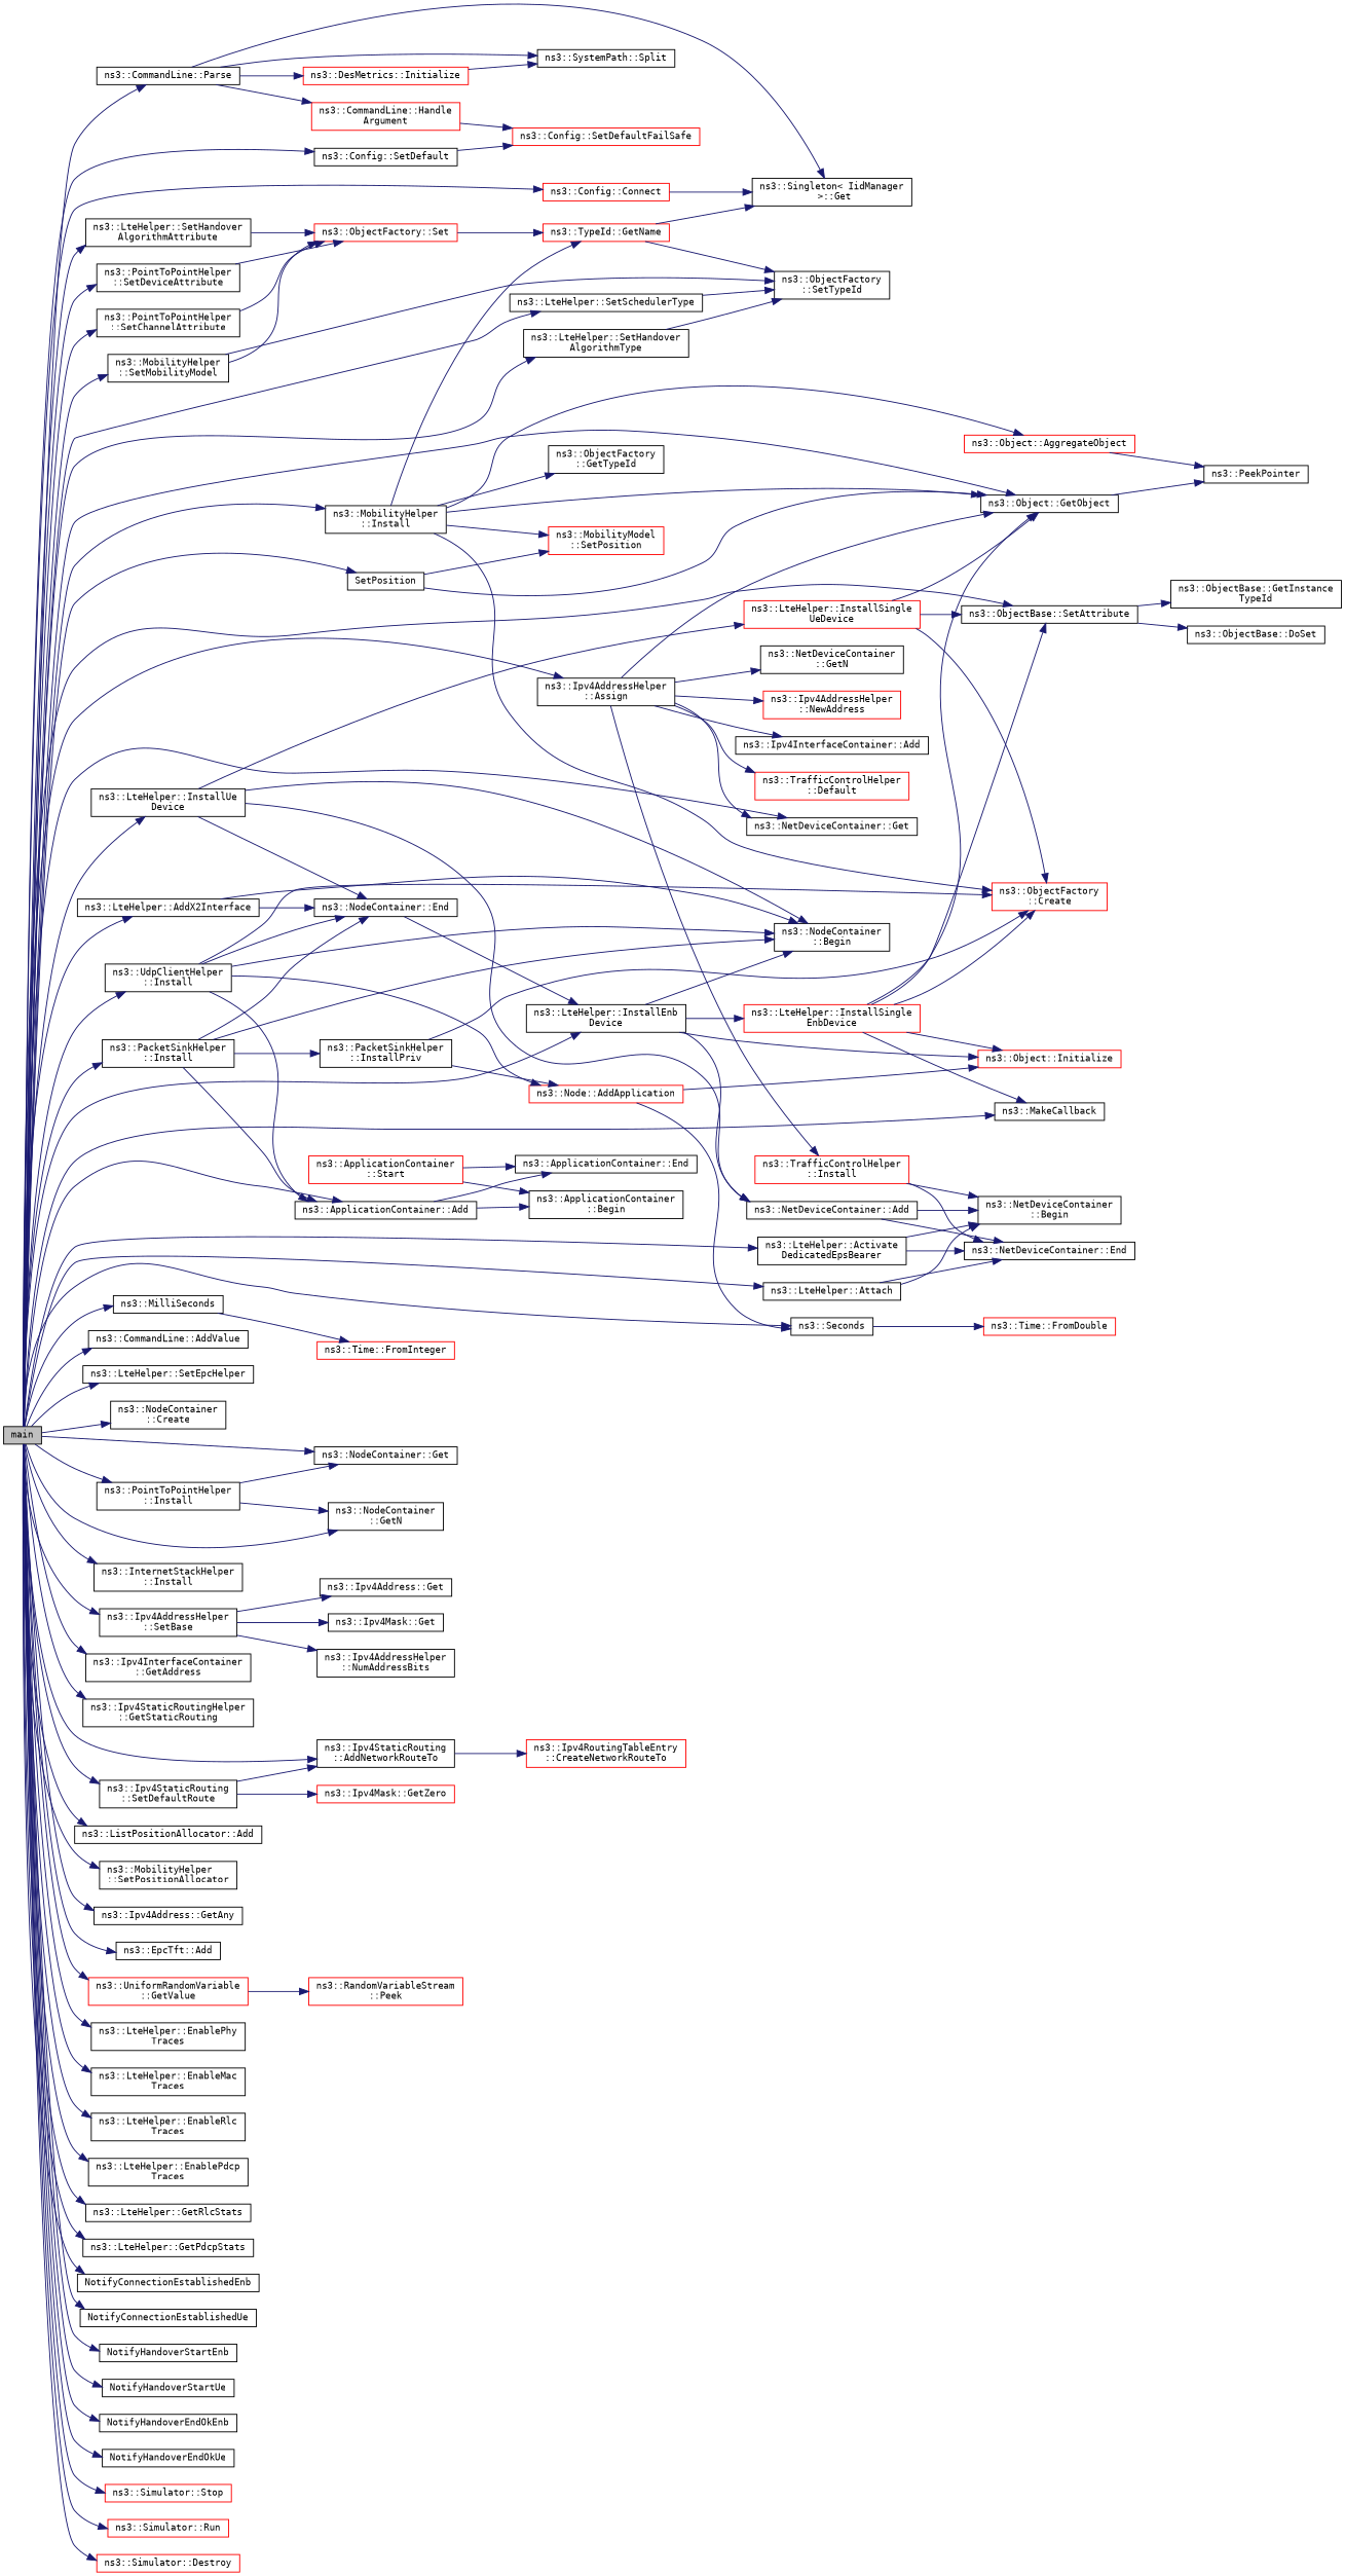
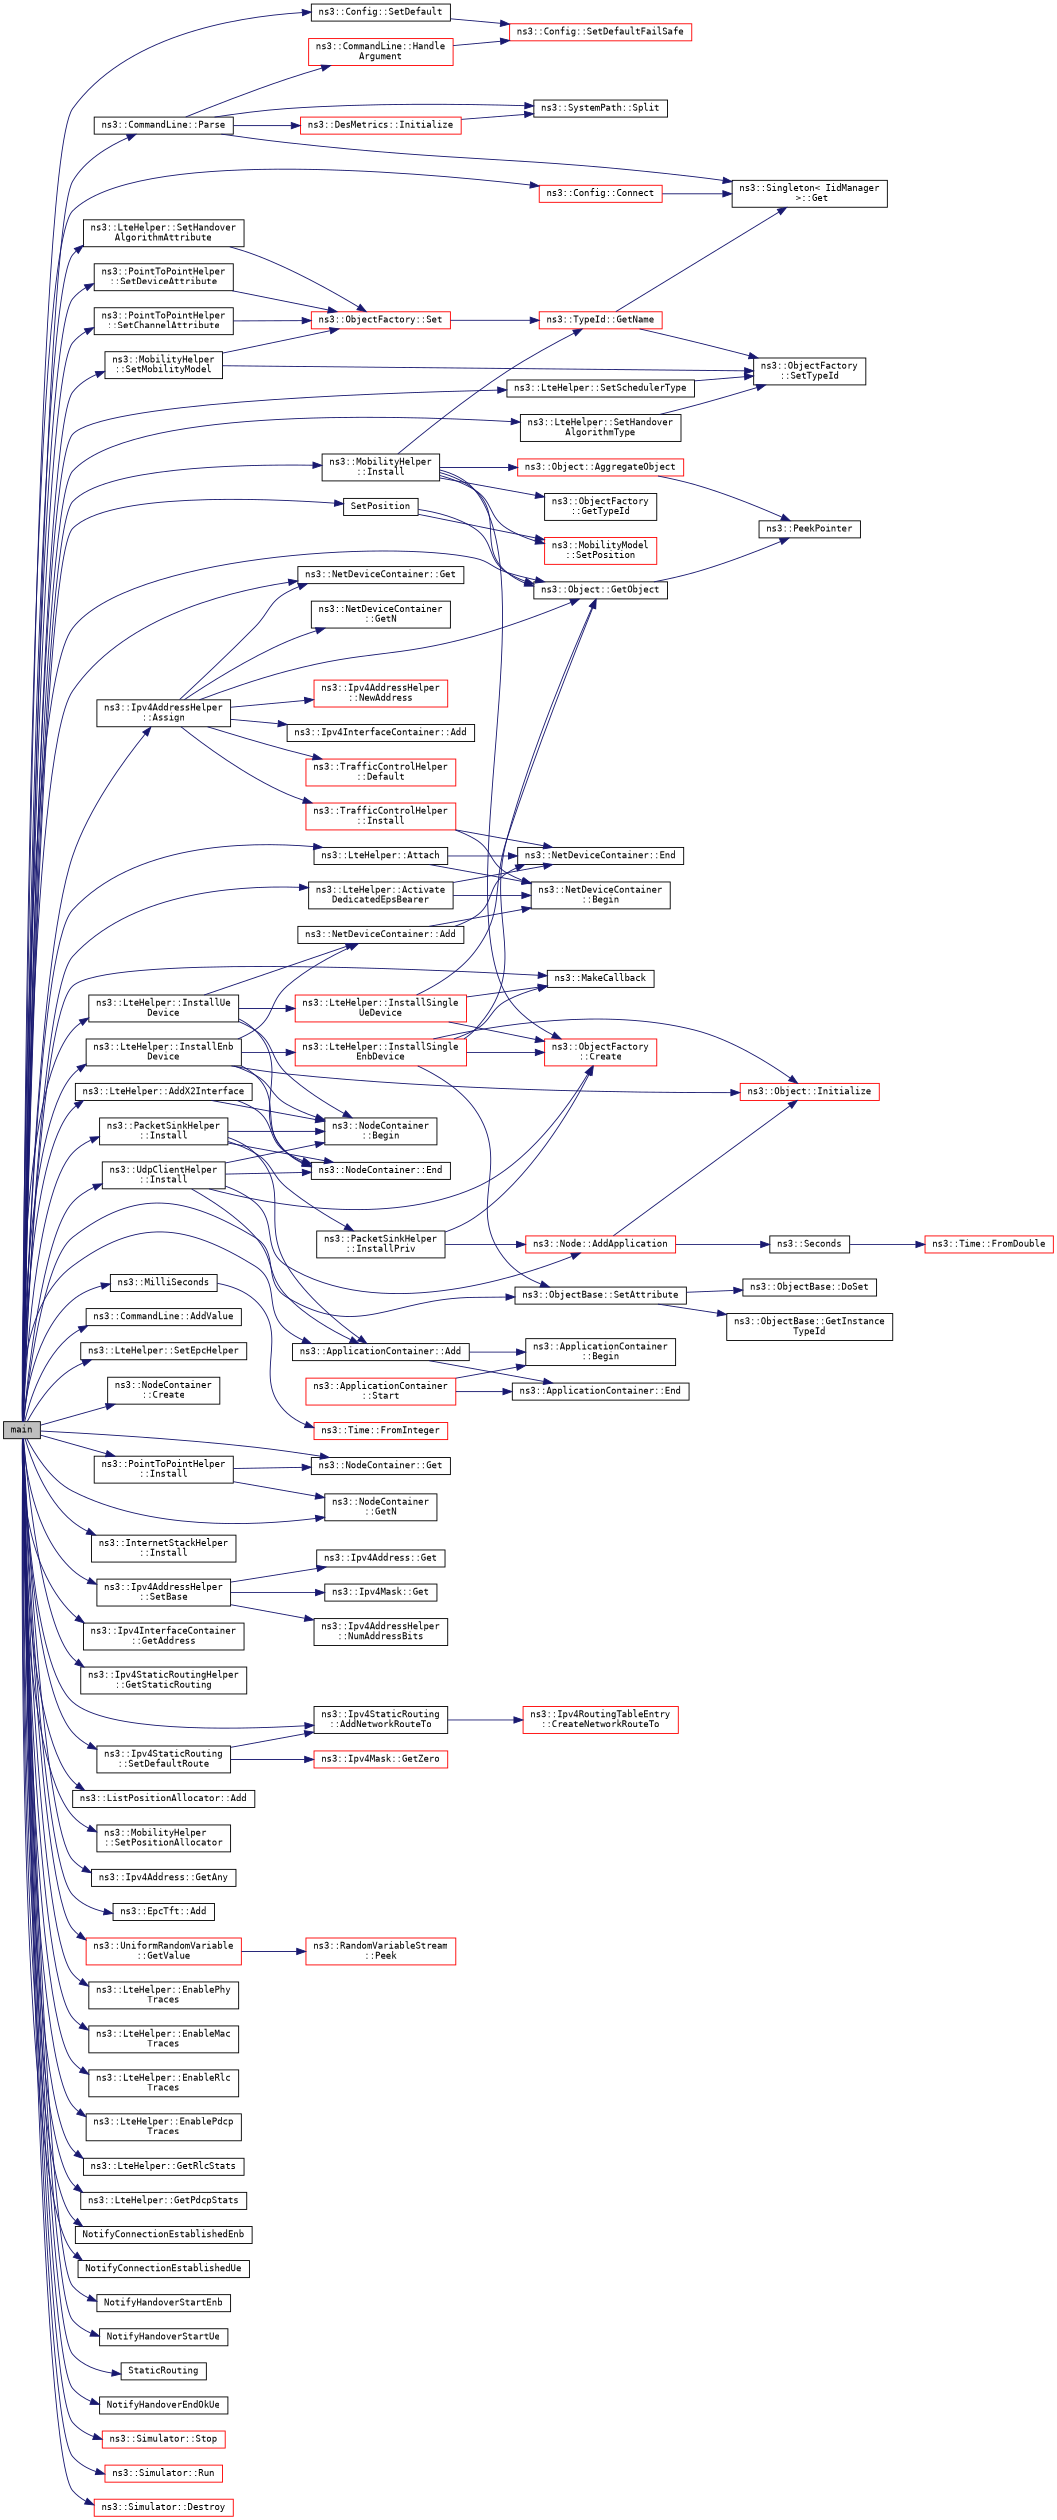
  digraph {
    fontname="DejaVu Sans Mono"
    rankdir=LR
    node [color=black fillcolor=white fontname="DejaVu Sans Mono" fontsize=10 shape=record style=filled]
    edge [color=midnightblue fontname="DejaVu Sans Mono" fontsize=10 labelfontname=Helvetica labelfontsize=10 style=solid]
    n1 [fillcolor=grey75 fontcolor=black height=0.2 label=main width=0.4]
    n2 [height=0.2 label="ns3::Config::SetDefault" width=0.4]
    n3 [height=0.2 label="ns3::MilliSeconds" width=0.4]
    n4 [height=0.2 label="ns3::CommandLine::AddValue" width=0.4]
    n5 [height=0.2 label="ns3::CommandLine::Parse" width=0.4]
    n6 [height=0.2 label="ns3::LteHelper::SetEpcHelper" width=0.4]
    n7 [height=0.2 label="ns3::LteHelper::SetSchedulerType" width=0.4]
    n8 [height=0.2 label="ns3::LteHelper::SetHandover\lAlgorithmType" width=0.4]
    n9 [height=0.2 label="ns3::LteHelper::SetHandover\lAlgorithmAttribute" width=0.4]
    n10 [height=0.2 label="ns3::NodeContainer\l::Create" width=0.4]
    n11 [height=0.2 label="ns3::NodeContainer::Get" width=0.4]
    n12 [height=0.2 label="ns3::InternetStackHelper\l::Install" width=0.4]
    n13 [height=0.2 label="ns3::PointToPointHelper\l::SetDeviceAttribute" width=0.4]
    n14 [height=0.2 label="ns3::PointToPointHelper\l::SetChannelAttribute" width=0.4]
    n15 [height=0.2 label="ns3::Seconds" width=0.4]
    n16 [height=0.2 label="ns3::PointToPointHelper\l::Install" width=0.4]
    n17 [height=0.2 label="ns3::NodeContainer\l::GetN" width=0.4]
    n18 [height=0.2 label="ns3::Ipv4AddressHelper\l::SetBase" width=0.4]
    n19 [height=0.2 label="ns3::Ipv4AddressHelper\l::Assign" width=0.4]
    n20 [height=0.2 label="ns3::NetDeviceContainer::Get" width=0.4]
    n21 [height=0.2 label="ns3::Object::GetObject" width=0.4]
    n22 [height=0.2 label="ns3::Ipv4InterfaceContainer\l::GetAddress" width=0.4]
    n23 [height=0.2 label="ns3::Ipv4StaticRoutingHelper\l::GetStaticRouting" width=0.4]
    n24 [height=0.2 label="ns3::Ipv4StaticRouting\l::AddNetworkRouteTo" width=0.4]
    n25 [height=0.2 label="ns3::ListPositionAllocator::Add" width=0.4]
    n26 [height=0.2 label="ns3::MobilityHelper\l::SetMobilityModel" width=0.4]
    n27 [height=0.2 label="ns3::MobilityHelper\l::SetPositionAllocator" width=0.4]
    n28 [height=0.2 label="ns3::MobilityHelper\l::Install" width=0.4]
    n29 [height=0.2 label=SetPosition width=0.4]
    n30 [height=0.2 label="ns3::LteHelper::InstallEnb\lDevice" width=0.4]
    n31 [height=0.2 label="ns3::MakeCallback" width=0.4]
    n32 [height=0.2 label="ns3::ObjectBase::SetAttribute" width=0.4]
    n33 [height=0.2 label="ns3::LteHelper::InstallUe\lDevice" width=0.4]
    n34 [height=0.2 label="ns3::Ipv4StaticRouting\l::SetDefaultRoute" width=0.4]
    n35 [height=0.2 label="ns3::LteHelper::Attach" width=0.4]
    n36 [height=0.2 label="ns3::ApplicationContainer::Add" width=0.4]
    n37 [height=0.2 label="ns3::Ipv4Address::GetAny" width=0.4]
    n38 [height=0.2 label="ns3::PacketSinkHelper\l::Install" width=0.4]
    n39 [height=0.2 label="ns3::UdpClientHelper\l::Install" width=0.4]
    n40 [height=0.2 label="ns3::EpcTft::Add" width=0.4]
    n41 [height=0.2 label="ns3::LteHelper::Activate\lDedicatedEpsBearer" width=0.4]
    n42 [color=red height=0.2 label="ns3::UniformRandomVariable\l::GetValue" width=0.4]
    n43 [height=0.2 label="ns3::LteHelper::AddX2Interface" width=0.4]
    n44 [height=0.2 label="ns3::LteHelper::EnablePhy\lTraces" width=0.4]
    n45 [height=0.2 label="ns3::LteHelper::EnableMac\lTraces" width=0.4]
    n46 [height=0.2 label="ns3::LteHelper::EnableRlc\lTraces" width=0.4]
    n47 [height=0.2 label="ns3::LteHelper::EnablePdcp\lTraces" width=0.4]
    n48 [height=0.2 label="ns3::LteHelper::GetRlcStats" width=0.4]
    n49 [height=0.2 label="ns3::LteHelper::GetPdcpStats" width=0.4]
    n50 [color=red height=0.2 label="ns3::Config::Connect" width=0.4]
    n51 [height=0.2 label=NotifyConnectionEstablishedEnb width=0.4]
    n52 [height=0.2 label=NotifyConnectionEstablishedUe width=0.4]
    n53 [height=0.2 label=NotifyHandoverStartEnb width=0.4]
    n54 [height=0.2 label=NotifyHandoverStartUe width=0.4]
-   n55 [height=0.2 label=NotifyHandoverEndOkEnb width=0.4]
+   n55 [height=0.2 label=StaticRouting width=0.4]
    n56 [height=0.2 label=NotifyHandoverEndOkUe width=0.4]
    n57 [color=red height=0.2 label="ns3::Simulator::Stop" width=0.4]
    n58 [color=red height=0.2 label="ns3::Simulator::Run" width=0.4]
    n59 [color=red height=0.2 label="ns3::Simulator::Destroy" width=0.4]
    n60 [color=red height=0.2 label="ns3::Config::SetDefaultFailSafe" width=0.4]
    n61 [color=red height=0.2 label="ns3::Time::FromInteger" width=0.4]
    n62 [height=0.2 label="ns3::SystemPath::Split" width=0.4]
    n63 [color=red height=0.2 label="ns3::CommandLine::Handle\lArgument" width=0.4]
    n64 [height=0.2 label="ns3::Singleton\< IidManager\l \>::Get" width=0.4]
    n65 [color=red height=0.2 label="ns3::DesMetrics::Initialize" width=0.4]
    n66 [height=0.2 label="ns3::ObjectFactory\l::SetTypeId" width=0.4]
    n67 [color=red height=0.2 label="ns3::ObjectFactory::Set" width=0.4]
    n68 [color=red height=0.2 label="ns3::Time::FromDouble" width=0.4]
    n69 [height=0.2 label="ns3::Ipv4Address::Get" width=0.4]
    n70 [height=0.2 label="ns3::Ipv4Mask::Get" width=0.4]
    n71 [height=0.2 label="ns3::Ipv4AddressHelper\l::NumAddressBits" width=0.4]
    n72 [height=0.2 label="ns3::NetDeviceContainer\l::GetN" width=0.4]
    n73 [color=red height=0.2 label="ns3::Ipv4AddressHelper\l::NewAddress" width=0.4]
    n74 [height=0.2 label="ns3::Ipv4InterfaceContainer::Add" width=0.4]
    n75 [color=red height=0.2 label="ns3::TrafficControlHelper\l::Default" width=0.4]
    n76 [color=red height=0.2 label="ns3::TrafficControlHelper\l::Install" width=0.4]
    n77 [height=0.2 label="ns3::PeekPointer" width=0.4]
    n78 [color=red height=0.2 label="ns3::Ipv4RoutingTableEntry\l::CreateNetworkRouteTo" width=0.4]
    n79 [color=red height=0.2 label="ns3::TypeId::GetName" width=0.4]
    n80 [color=red height=0.2 label="ns3::ObjectFactory\l::Create" width=0.4]
    n81 [height=0.2 label="ns3::ObjectFactory\l::GetTypeId" width=0.4]
    n82 [color=red height=0.2 label="ns3::Object::AggregateObject" width=0.4]
    n83 [color=red height=0.2 label="ns3::MobilityModel\l::SetPosition" width=0.4]
    n84 [color=red height=0.2 label="ns3::Object::Initialize" width=0.4]
    n85 [height=0.2 label="ns3::NodeContainer\l::Begin" width=0.4]
    n86 [height=0.2 label="ns3::NodeContainer::End" width=0.4]
    n87 [color=red height=0.2 label="ns3::LteHelper::InstallSingle\lEnbDevice" width=0.4]
    n88 [height=0.2 label="ns3::NetDeviceContainer::Add" width=0.4]
    n89 [height=0.2 label="ns3::ObjectBase::GetInstance\lTypeId" width=0.4]
    n90 [height=0.2 label="ns3::ObjectBase::DoSet" width=0.4]
    n91 [color=red height=0.2 label="ns3::LteHelper::InstallSingle\lUeDevice" width=0.4]
    n92 [color=red height=0.2 label="ns3::Ipv4Mask::GetZero" width=0.4]
    n93 [height=0.2 label="ns3::NetDeviceContainer\l::Begin" width=0.4]
    n94 [height=0.2 label="ns3::NetDeviceContainer::End" width=0.4]
    n95 [height=0.2 label="ns3::ApplicationContainer\l::Begin" width=0.4]
    n96 [height=0.2 label="ns3::ApplicationContainer::End" width=0.4]
    n97 [height=0.2 label="ns3::PacketSinkHelper\l::InstallPriv" width=0.4]
    n98 [color=red height=0.2 label="ns3::Node::AddApplication" width=0.4]
    n99 [color=red height=0.2 label="ns3::RandomVariableStream\l::Peek" width=0.4]
    n100 [color=red height=0.2 label="ns3::ApplicationContainer\l::Start" width=0.4]
    n1 -> n2
    n1 -> n3
    n1 -> n4
    n1 -> n5
    n1 -> n6
    n1 -> n7
    n1 -> n8
    n1 -> n9
    n1 -> n10
    n1 -> n11
    n1 -> n12
    n1 -> n13
    n1 -> n14
-   n1 -> n15
    n1 -> n16
    n1 -> n17
    n1 -> n18
    n1 -> n19
    n1 -> n20
    n1 -> n21
    n1 -> n22
    n1 -> n23
    n1 -> n24
    n1 -> n25
    n1 -> n26
    n1 -> n27
    n1 -> n28
    n1 -> n29
    n1 -> n30
    n1 -> n31
    n1 -> n32
    n1 -> n33
    n1 -> n34
    n1 -> n35
    n1 -> n36
    n1 -> n37
    n1 -> n38
    n1 -> n39
    n1 -> n40
    n1 -> n41
    n1 -> n42
    n1 -> n43
    n1 -> n44
    n1 -> n45
    n1 -> n46
    n1 -> n47
    n1 -> n48
    n1 -> n49
    n1 -> n50
    n1 -> n51
    n1 -> n52
    n1 -> n53
    n1 -> n54
    n1 -> n55
    n1 -> n56
    n1 -> n57
    n1 -> n58
    n1 -> n59
    n2 -> n60
    n3 -> n61
    n5 -> n62
    n5 -> n63
    n5 -> n64
    n5 -> n65
    n7 -> n66
    n8 -> n66
    n9 -> n67
    n13 -> n67
    n14 -> n67
    n15 -> n68
    n16 -> n11
    n16 -> n17
    n18 -> n69
    n18 -> n70
    n18 -> n71
    n19 -> n20
    n19 -> n21
    n19 -> n72
    n19 -> n73
    n19 -> n74
    n19 -> n75
    n19 -> n76
    n21 -> n77
    n24 -> n78
    n26 -> n66
    n26 -> n67
    n28 -> n21
    n28 -> n79
    n28 -> n80
    n28 -> n81
    n28 -> n82
    n28 -> n83
    n29 -> n21
    n29 -> n83
    n30 -> n84
    n30 -> n85
-   n86 -> n30
+   n30 -> n86
    n30 -> n87
    n30 -> n88
    n32 -> n89
    n32 -> n90
    n33 -> n85
    n33 -> n86
    n33 -> n88
    n33 -> n91
    n34 -> n24
    n34 -> n92
    n35 -> n93
    n35 -> n94
    n36 -> n95
    n36 -> n96
    n38 -> n36
    n38 -> n85
    n38 -> n86
    n38 -> n97
    n39 -> n36
    n39 -> n80
    n39 -> n85
    n39 -> n86
    n39 -> n98
    n41 -> n93
    n41 -> n94
    n42 -> n99
    n43 -> n85
    n43 -> n86
    n50 -> n64
    n63 -> n60
    n65 -> n62
    n67 -> n79
    n76 -> n93
    n76 -> n94
    n79 -> n64
    n79 -> n66
    n82 -> n77
    n87 -> n21
    n87 -> n31
    n87 -> n32
    n87 -> n80
    n87 -> n84
    n88 -> n93
    n88 -> n94
    n91 -> n21
-   n91 -> n32
+   n91 -> n31
    n91 -> n80
    n97 -> n80
    n97 -> n98
    n98 -> n15
    n98 -> n84
    n100 -> n95
    n100 -> n96
  }
